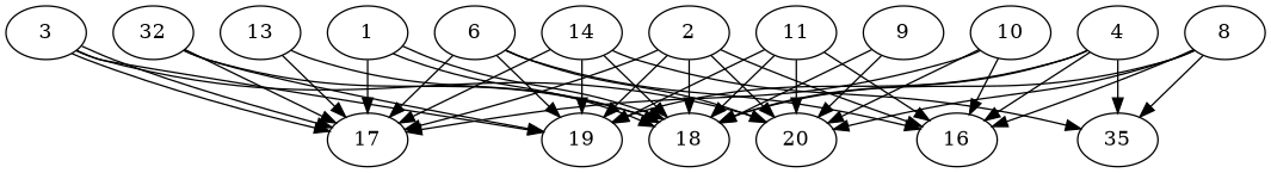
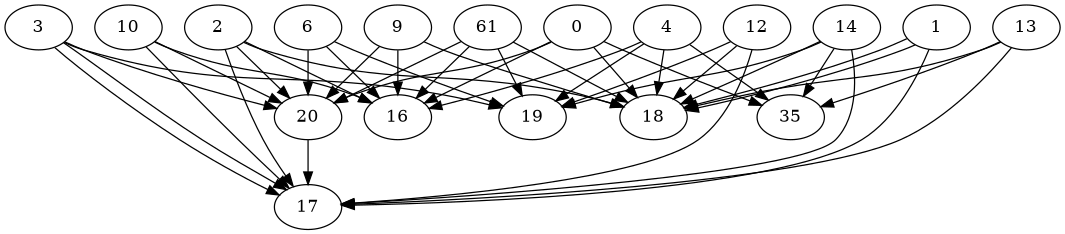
  digraph {
    node [alpha=0.19]
    1 [alpha=0.01 expect_size=42097664]
    17 [alpha=0.17 expect_size=24543232]
    18 [expect_size=15069184]
    2 [expect_size=41374720]
    16 [alpha=0.12 expect_size=46546944]
    19 [alpha=0.05 expect_size=46785536]
    20 [alpha=0.18 expect_size=21542912]
    3 [alpha=0.07 expect_size=6098944]
    4 [alpha=0.06 expect_size=34331648]
    n10 [alpha=0.18 expect_size=11808768 label=35]
    6 [alpha=0.11 expect_size=10383360]
-   8 [alpha=0.13 expect_size=40037376]
+   8 [alpha=0.13 expect_size=40037376 label=0]
    9 [alpha=0.09 expect_size=25554944]
    10 [alpha=0.08 expect_size=21334016]
-   11 [alpha=0.02 expect_size=26973184]
-   12 [alpha=0.09 expect_size=29242368 label=32]
+   11 [alpha=0.02 expect_size=26973184 label=61]
+   12 [alpha=0.09 expect_size=29242368]
    13 [alpha=0.12 expect_size=27676672]
    14 [alpha=0.07 expect_size=44091392]
    1 -> 17
    1 -> 18
    1 -> 18
    2 -> 17
    2 -> 18
    2 -> 16
-   2 -> 19
    2 -> 20
    3 -> 17
    3 -> 17
    3 -> 19
    3 -> 20
    4 -> 18
    4 -> 16
    4 -> 19
    4 -> n10
-   6 -> 17
+   20 -> 17
    6 -> 16
    6 -> 19
    6 -> 20
    8 -> 18
    8 -> 16
    8 -> 20
    8 -> n10
    9 -> 18
+   9 -> 16
    9 -> 20
    10 -> 17
    10 -> 16
    10 -> 20
    11 -> 18
    11 -> 16
    11 -> 19
    11 -> 20
    12 -> 17
    12 -> 18
    12 -> 19
    13 -> 17
    13 -> 18
+   13 -> n10
    14 -> 17
    14 -> 18
    14 -> 19
    14 -> n10
  }
